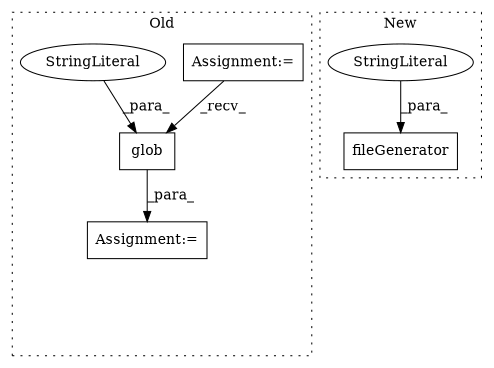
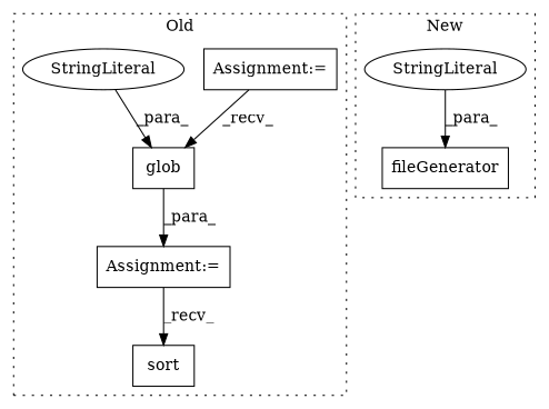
  digraph {
    node [a=32 shape=box]
    n1 [l="5,1" label=glob s="1719,1746"]
+   n2 [l=6 label=sort s=1764]
    n3 [a=7 l=1 label="Assignment:=" s=1713]
    n4 [a=7 l=4 label="Assignment:=" s=1644]
    n5 [a=45 l=22 label=StringLiteral s=1724 shape=ellipse]
    n6 [l="14,1" label=fileGenerator s="2020,2058"]
    n7 [a=45 l=24 label=StringLiteral s=2034 shape=ellipse]
    subgraph cluster_1 {
      label=Old
      style=dotted
      n1
+     n2
      n3
      n4
      n5
    }
    subgraph cluster_2 {
      label=New
      style=dotted
      n6
      n7
    }
    n1 -> n3 [label=_para_]
+   n3 -> n2 [label=_recv_]
    n4 -> n1 [label=_recv_]
    n5 -> n1 [label=_para_]
    n7 -> n6 [label=_para_]
  }
